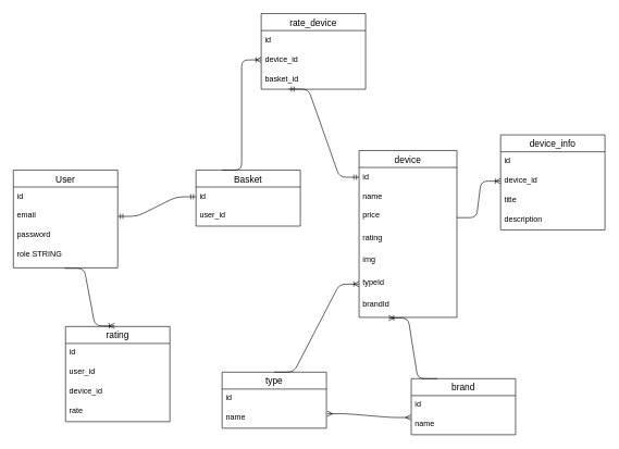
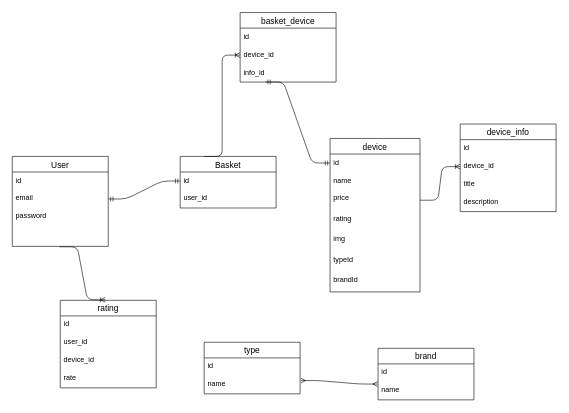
  <mxCell id="0" />
  <mxCell id="1" parent="0" />
  <mxCell id="2" value="" style="group" vertex="1" connectable="0" parent="1"><mxGeometry x="20" y="260" width="160" height="150" as="geometry" /></mxCell>
  <mxCell id="3" value="User" style="swimlane;fontStyle=0;childLayout=stackLayout;horizontal=1;startSize=26;horizontalStack=0;resizeParent=1;resizeParentMax=0;resizeLast=0;collapsible=1;marginBottom=0;align=center;fontSize=14;" vertex="1" parent="2"><mxGeometry width="160" height="150" as="geometry" /></mxCell>
  <mxCell id="4" value="id" style="text;strokeColor=none;fillColor=none;spacingLeft=4;spacingRight=4;overflow=hidden;rotatable=0;points=[[0,0.5],[1,0.5]];portConstraint=eastwest;fontSize=12;" vertex="1" parent="3"><mxGeometry y="26" width="160" height="30" as="geometry" /></mxCell>
  <mxCell id="5" value="email" style="text;strokeColor=none;fillColor=none;spacingLeft=4;spacingRight=4;overflow=hidden;rotatable=0;points=[[0,0.5],[1,0.5]];portConstraint=eastwest;fontSize=12;" vertex="1" parent="3"><mxGeometry y="56" width="160" height="30" as="geometry" /></mxCell>
  <mxCell id="6" value="password" style="text;strokeColor=none;fillColor=none;spacingLeft=4;spacingRight=4;overflow=hidden;rotatable=0;points=[[0,0.5],[1,0.5]];portConstraint=eastwest;fontSize=12;" vertex="1" parent="3"><mxGeometry y="86" width="160" height="64" as="geometry" /></mxCell>
- <mxCell id="7" value="role STRING" style="text;strokeColor=none;fillColor=none;spacingLeft=4;spacingRight=4;overflow=hidden;rotatable=0;points=[[0,0.5],[1,0.5]];portConstraint=eastwest;fontSize=12;" vertex="1" parent="2"><mxGeometry y="116" width="160" height="30" as="geometry" /></mxCell>
  <mxCell id="8" value="Basket" style="swimlane;fontStyle=0;childLayout=stackLayout;horizontal=1;startSize=26;horizontalStack=0;resizeParent=1;resizeParentMax=0;resizeLast=0;collapsible=1;marginBottom=0;align=center;fontSize=14;" vertex="1" parent="1"><mxGeometry x="300" y="260" width="160" height="86" as="geometry" /></mxCell>
  <mxCell id="9" value="id" style="text;strokeColor=none;fillColor=none;spacingLeft=4;spacingRight=4;overflow=hidden;rotatable=0;points=[[0,0.5],[1,0.5]];portConstraint=eastwest;fontSize=12;" vertex="1" parent="8"><mxGeometry y="26" width="160" height="30" as="geometry" /></mxCell>
  <mxCell id="10" value="user_id" style="text;strokeColor=none;fillColor=none;spacingLeft=4;spacingRight=4;overflow=hidden;rotatable=0;points=[[0,0.5],[1,0.5]];portConstraint=eastwest;fontSize=12;" vertex="1" parent="8"><mxGeometry y="56" width="160" height="30" as="geometry" /></mxCell>
  <mxCell id="11" value="" style="edgeStyle=entityRelationEdgeStyle;fontSize=12;html=1;endArrow=ERmandOne;startArrow=ERmandOne;exitX=1;exitY=0.5;exitDx=0;exitDy=0;entryX=0;entryY=0.5;entryDx=0;entryDy=0;" edge="1" parent="1" source="5" target="9"><mxGeometry width="100" height="100" relative="1" as="geometry"><mxPoint x="260" y="440" as="sourcePoint" /><mxPoint x="360" y="340" as="targetPoint" /></mxGeometry></mxCell>
  <mxCell id="12" value="device" style="swimlane;fontStyle=0;childLayout=stackLayout;horizontal=1;startSize=26;horizontalStack=0;resizeParent=1;resizeParentMax=0;resizeLast=0;collapsible=1;marginBottom=0;align=center;fontSize=14;" vertex="1" parent="1"><mxGeometry x="550" y="230" width="150" height="256" as="geometry" /></mxCell>
  <mxCell id="13" value="id" style="text;strokeColor=none;fillColor=none;spacingLeft=4;spacingRight=4;overflow=hidden;rotatable=0;points=[[0,0.5],[1,0.5]];portConstraint=eastwest;fontSize=12;" vertex="1" parent="12"><mxGeometry y="26" width="150" height="30" as="geometry" /></mxCell>
  <mxCell id="14" value="name" style="text;strokeColor=none;fillColor=none;spacingLeft=4;spacingRight=4;overflow=hidden;rotatable=0;points=[[0,0.5],[1,0.5]];portConstraint=eastwest;fontSize=12;" vertex="1" parent="12"><mxGeometry y="56" width="150" height="30" as="geometry" /></mxCell>
  <mxCell id="15" value="price" style="text;strokeColor=none;fillColor=none;spacingLeft=4;spacingRight=4;overflow=hidden;rotatable=0;points=[[0,0.5],[1,0.5]];portConstraint=eastwest;fontSize=12;" vertex="1" parent="12"><mxGeometry y="86" width="150" height="34" as="geometry" /></mxCell>
  <mxCell id="16" value="rating" style="text;strokeColor=none;fillColor=none;spacingLeft=4;spacingRight=4;overflow=hidden;rotatable=0;points=[[0,0.5],[1,0.5]];portConstraint=eastwest;fontSize=12;" vertex="1" parent="12"><mxGeometry y="120" width="150" height="34" as="geometry" /></mxCell>
  <mxCell id="17" value="img" style="text;strokeColor=none;fillColor=none;spacingLeft=4;spacingRight=4;overflow=hidden;rotatable=0;points=[[0,0.5],[1,0.5]];portConstraint=eastwest;fontSize=12;" vertex="1" parent="12"><mxGeometry y="154" width="150" height="34" as="geometry" /></mxCell>
  <mxCell id="18" value="typeId" style="text;strokeColor=none;fillColor=none;spacingLeft=4;spacingRight=4;overflow=hidden;rotatable=0;points=[[0,0.5],[1,0.5]];portConstraint=eastwest;fontSize=12;" vertex="1" parent="12"><mxGeometry y="188" width="150" height="34" as="geometry" /></mxCell>
  <mxCell id="19" value="brandId" style="text;strokeColor=none;fillColor=none;spacingLeft=4;spacingRight=4;overflow=hidden;rotatable=0;points=[[0,0.5],[1,0.5]];portConstraint=eastwest;fontSize=12;" vertex="1" parent="12"><mxGeometry y="222" width="150" height="34" as="geometry" /></mxCell>
  <mxCell id="20" value="type" style="swimlane;fontStyle=0;childLayout=stackLayout;horizontal=1;startSize=26;horizontalStack=0;resizeParent=1;resizeParentMax=0;resizeLast=0;collapsible=1;marginBottom=0;align=center;fontSize=14;" vertex="1" parent="1"><mxGeometry x="340" y="570" width="160" height="86" as="geometry" /></mxCell>
  <mxCell id="21" value="id" style="text;strokeColor=none;fillColor=none;spacingLeft=4;spacingRight=4;overflow=hidden;rotatable=0;points=[[0,0.5],[1,0.5]];portConstraint=eastwest;fontSize=12;" vertex="1" parent="20"><mxGeometry y="26" width="160" height="30" as="geometry" /></mxCell>
  <mxCell id="22" value="name" style="text;strokeColor=none;fillColor=none;spacingLeft=4;spacingRight=4;overflow=hidden;rotatable=0;points=[[0,0.5],[1,0.5]];portConstraint=eastwest;fontSize=12;" vertex="1" parent="20"><mxGeometry y="56" width="160" height="30" as="geometry" /></mxCell>
  <mxCell id="23" value="brand" style="swimlane;fontStyle=0;childLayout=stackLayout;horizontal=1;startSize=26;horizontalStack=0;resizeParent=1;resizeParentMax=0;resizeLast=0;collapsible=1;marginBottom=0;align=center;fontSize=14;" vertex="1" parent="1"><mxGeometry x="630" y="580" width="160" height="86" as="geometry" /></mxCell>
  <mxCell id="24" value="id" style="text;strokeColor=none;fillColor=none;spacingLeft=4;spacingRight=4;overflow=hidden;rotatable=0;points=[[0,0.5],[1,0.5]];portConstraint=eastwest;fontSize=12;" vertex="1" parent="23"><mxGeometry y="26" width="160" height="30" as="geometry" /></mxCell>
  <mxCell id="25" value="name" style="text;strokeColor=none;fillColor=none;spacingLeft=4;spacingRight=4;overflow=hidden;rotatable=0;points=[[0,0.5],[1,0.5]];portConstraint=eastwest;fontSize=12;" vertex="1" parent="23"><mxGeometry y="56" width="160" height="30" as="geometry" /></mxCell>
- <mxCell id="26" value="" style="edgeStyle=entityRelationEdgeStyle;fontSize=12;html=1;endArrow=ERoneToMany;entryX=0;entryY=0.5;entryDx=0;entryDy=0;exitX=0.5;exitY=0;exitDx=0;exitDy=0;" edge="1" parent="1" source="20" target="18"><mxGeometry width="100" height="100" relative="1" as="geometry"><mxPoint x="500" y="570" as="sourcePoint" /><mxPoint x="600" y="470" as="targetPoint" /></mxGeometry></mxCell>
- <mxCell id="27" value="" style="edgeStyle=entityRelationEdgeStyle;fontSize=12;html=1;endArrow=ERoneToMany;exitX=0.25;exitY=0;exitDx=0;exitDy=0;entryX=0.302;entryY=1.03;entryDx=0;entryDy=0;entryPerimeter=0;" edge="1" parent="1" source="23" target="19"><mxGeometry width="100" height="100" relative="1" as="geometry"><mxPoint x="520" y="590" as="sourcePoint" /><mxPoint x="520" y="499" as="targetPoint" /></mxGeometry></mxCell>
  <mxCell id="28" value="" style="edgeStyle=entityRelationEdgeStyle;fontSize=12;html=1;endArrow=ERmany;startArrow=ERmany;entryX=-0.004;entryY=0.12;entryDx=0;entryDy=0;entryPerimeter=0;exitX=1.008;exitY=0.261;exitDx=0;exitDy=0;exitPerimeter=0;" edge="1" parent="1" source="22" target="25"><mxGeometry width="100" height="100" relative="1" as="geometry"><mxPoint x="490" y="620" as="sourcePoint" /><mxPoint x="590" y="520" as="targetPoint" /></mxGeometry></mxCell>
  <mxCell id="29" value="device_info" style="swimlane;fontStyle=0;childLayout=stackLayout;horizontal=1;startSize=26;horizontalStack=0;resizeParent=1;resizeParentMax=0;resizeLast=0;collapsible=1;marginBottom=0;align=center;fontSize=14;" vertex="1" parent="1"><mxGeometry x="767" y="206" width="160" height="146" as="geometry" /></mxCell>
  <mxCell id="30" value="id" style="text;strokeColor=none;fillColor=none;spacingLeft=4;spacingRight=4;overflow=hidden;rotatable=0;points=[[0,0.5],[1,0.5]];portConstraint=eastwest;fontSize=12;" vertex="1" parent="29"><mxGeometry y="26" width="160" height="30" as="geometry" /></mxCell>
  <mxCell id="31" value="device_id" style="text;strokeColor=none;fillColor=none;spacingLeft=4;spacingRight=4;overflow=hidden;rotatable=0;points=[[0,0.5],[1,0.5]];portConstraint=eastwest;fontSize=12;" vertex="1" parent="29"><mxGeometry y="56" width="160" height="30" as="geometry" /></mxCell>
  <mxCell id="32" value="title" style="text;strokeColor=none;fillColor=none;spacingLeft=4;spacingRight=4;overflow=hidden;rotatable=0;points=[[0,0.5],[1,0.5]];portConstraint=eastwest;fontSize=12;" vertex="1" parent="29"><mxGeometry y="86" width="160" height="30" as="geometry" /></mxCell>
  <mxCell id="33" value="description" style="text;strokeColor=none;fillColor=none;spacingLeft=4;spacingRight=4;overflow=hidden;rotatable=0;points=[[0,0.5],[1,0.5]];portConstraint=eastwest;fontSize=12;" vertex="1" parent="29"><mxGeometry y="116" width="160" height="30" as="geometry" /></mxCell>
  <mxCell id="34" value="" style="edgeStyle=entityRelationEdgeStyle;fontSize=12;html=1;endArrow=ERoneToMany;exitX=1;exitY=0.5;exitDx=0;exitDy=0;" edge="1" parent="1" source="15" target="31"><mxGeometry width="100" height="100" relative="1" as="geometry"><mxPoint x="700" y="380" as="sourcePoint" /><mxPoint x="740" y="262" as="targetPoint" /></mxGeometry></mxCell>
- <mxCell id="35" value="rate_device" style="swimlane;fontStyle=0;childLayout=stackLayout;horizontal=1;startSize=26;horizontalStack=0;resizeParent=1;resizeParentMax=0;resizeLast=0;collapsible=1;marginBottom=0;align=center;fontSize=14;" vertex="1" parent="1"><mxGeometry x="400" y="20" width="160" height="116" as="geometry" /></mxCell>
+ <mxCell id="35" value="basket_device" style="swimlane;fontStyle=0;childLayout=stackLayout;horizontal=1;startSize=26;horizontalStack=0;resizeParent=1;resizeParentMax=0;resizeLast=0;collapsible=1;marginBottom=0;align=center;fontSize=14;" vertex="1" parent="1"><mxGeometry x="400" y="20" width="160" height="116" as="geometry" /></mxCell>
  <mxCell id="36" value="id" style="text;strokeColor=none;fillColor=none;spacingLeft=4;spacingRight=4;overflow=hidden;rotatable=0;points=[[0,0.5],[1,0.5]];portConstraint=eastwest;fontSize=12;" vertex="1" parent="35"><mxGeometry y="26" width="160" height="30" as="geometry" /></mxCell>
  <mxCell id="37" value="device_id" style="text;strokeColor=none;fillColor=none;spacingLeft=4;spacingRight=4;overflow=hidden;rotatable=0;points=[[0,0.5],[1,0.5]];portConstraint=eastwest;fontSize=12;" vertex="1" parent="35"><mxGeometry y="56" width="160" height="30" as="geometry" /></mxCell>
- <mxCell id="38" value="basket_id" style="text;strokeColor=none;fillColor=none;spacingLeft=4;spacingRight=4;overflow=hidden;rotatable=0;points=[[0,0.5],[1,0.5]];portConstraint=eastwest;fontSize=12;" vertex="1" parent="35"><mxGeometry y="86" width="160" height="30" as="geometry" /></mxCell>
+ <mxCell id="38" value="info_id" style="text;strokeColor=none;fillColor=none;spacingLeft=4;spacingRight=4;overflow=hidden;rotatable=0;points=[[0,0.5],[1,0.5]];portConstraint=eastwest;fontSize=12;" vertex="1" parent="35"><mxGeometry y="86" width="160" height="30" as="geometry" /></mxCell>
  <mxCell id="39" value="" style="edgeStyle=entityRelationEdgeStyle;fontSize=12;html=1;endArrow=ERoneToMany;entryX=0;entryY=0.5;entryDx=0;entryDy=0;exitX=0.25;exitY=0;exitDx=0;exitDy=0;" edge="1" parent="1" source="8" target="37"><mxGeometry width="100" height="100" relative="1" as="geometry"><mxPoint x="340" y="240" as="sourcePoint" /><mxPoint x="440" y="140" as="targetPoint" /></mxGeometry></mxCell>
  <mxCell id="40" value="" style="edgeStyle=entityRelationEdgeStyle;fontSize=12;html=1;endArrow=ERmandOne;startArrow=ERmandOne;entryX=0;entryY=0.5;entryDx=0;entryDy=0;exitX=0.264;exitY=0.991;exitDx=0;exitDy=0;exitPerimeter=0;" edge="1" parent="1" source="38" target="13"><mxGeometry width="100" height="100" relative="1" as="geometry"><mxPoint x="480" y="180" as="sourcePoint" /><mxPoint x="670" y="60" as="targetPoint" /></mxGeometry></mxCell>
  <mxCell id="41" value="rating" style="swimlane;fontStyle=0;childLayout=stackLayout;horizontal=1;startSize=26;horizontalStack=0;resizeParent=1;resizeParentMax=0;resizeLast=0;collapsible=1;marginBottom=0;align=center;fontSize=14;" vertex="1" parent="1"><mxGeometry x="100" y="500" width="160" height="146" as="geometry" /></mxCell>
  <mxCell id="42" value="id" style="text;strokeColor=none;fillColor=none;spacingLeft=4;spacingRight=4;overflow=hidden;rotatable=0;points=[[0,0.5],[1,0.5]];portConstraint=eastwest;fontSize=12;" vertex="1" parent="41"><mxGeometry y="26" width="160" height="30" as="geometry" /></mxCell>
  <mxCell id="43" value="user_id" style="text;strokeColor=none;fillColor=none;spacingLeft=4;spacingRight=4;overflow=hidden;rotatable=0;points=[[0,0.5],[1,0.5]];portConstraint=eastwest;fontSize=12;" vertex="1" parent="41"><mxGeometry y="56" width="160" height="30" as="geometry" /></mxCell>
  <mxCell id="44" value="device_id" style="text;strokeColor=none;fillColor=none;spacingLeft=4;spacingRight=4;overflow=hidden;rotatable=0;points=[[0,0.5],[1,0.5]];portConstraint=eastwest;fontSize=12;" vertex="1" parent="41"><mxGeometry y="86" width="160" height="30" as="geometry" /></mxCell>
  <mxCell id="45" value="rate" style="text;strokeColor=none;fillColor=none;spacingLeft=4;spacingRight=4;overflow=hidden;rotatable=0;points=[[0,0.5],[1,0.5]];portConstraint=eastwest;fontSize=12;" vertex="1" parent="41"><mxGeometry y="116" width="160" height="30" as="geometry" /></mxCell>
  <mxCell id="46" value="" style="edgeStyle=entityRelationEdgeStyle;fontSize=12;html=1;endArrow=ERoneToMany;entryX=0.47;entryY=-0.007;entryDx=0;entryDy=0;entryPerimeter=0;exitX=0.491;exitY=1.012;exitDx=0;exitDy=0;exitPerimeter=0;" edge="1" parent="1" source="6" target="41"><mxGeometry width="100" height="100" relative="1" as="geometry"><mxPoint x="90" y="510" as="sourcePoint" /><mxPoint x="190" y="410" as="targetPoint" /></mxGeometry></mxCell>
